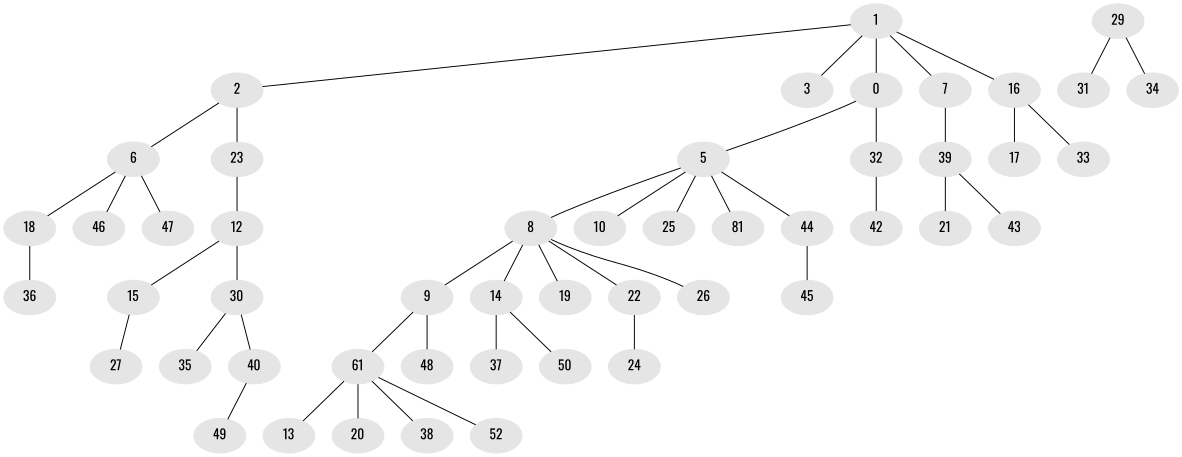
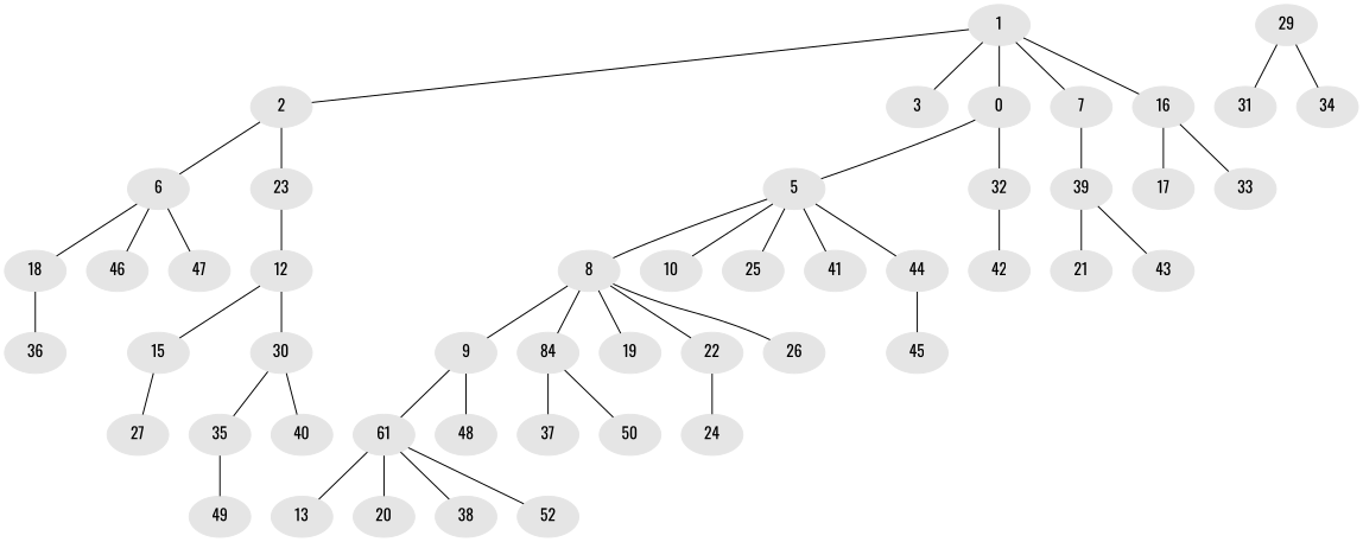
  graph {
    fontname=Oswald
    node [color=gray90 fontname=Oswald style=filled]
    edge [fontname=Oswald]
    1
    2
    3
    n4 [label=0]
    7
    16
    6
    23
    5
    32
    39
    17
    33
    18
    46
    47
    12
    15
    30
    8
    10
    25
-   41 [label=81]
+   41
    44
    42
    9
-   14
+   14 [label=84]
    19
    22
    26
    45
    36
    21
    43
    n35 [label=61]
    48
    37
    50
    24
    13
    20
    38
    52
    27
    35
    40
    29
    31
    34
    49
    1 -- 2
    1 -- 3
    1 -- n4
    1 -- 7
    1 -- 16
    2 -- 6
    2 -- 23
    n4 -- 5
    n4 -- 32
    7 -- 39
    16 -- 17
    16 -- 33
    6 -- 18
    6 -- 46
    6 -- 47
    23 -- 12
    5 -- 8
    5 -- 10
    5 -- 25
    5 -- 41
    5 -- 44
    32 -- 42
    39 -- 21
    39 -- 43
    18 -- 36
    12 -- 15
    12 -- 30
    15 -- 27
    30 -- 35
    30 -- 40
    8 -- 9
    8 -- 14
    8 -- 19
    8 -- 22
    8 -- 26
    44 -- 45
    9 -- n35
    9 -- 48
    14 -- 37
    14 -- 50
    22 -- 24
    n35 -- 13
    n35 -- 20
    n35 -- 38
    n35 -- 52
-   40 -- 49
+   35 -- 49
    29 -- 31
    29 -- 34
  }
